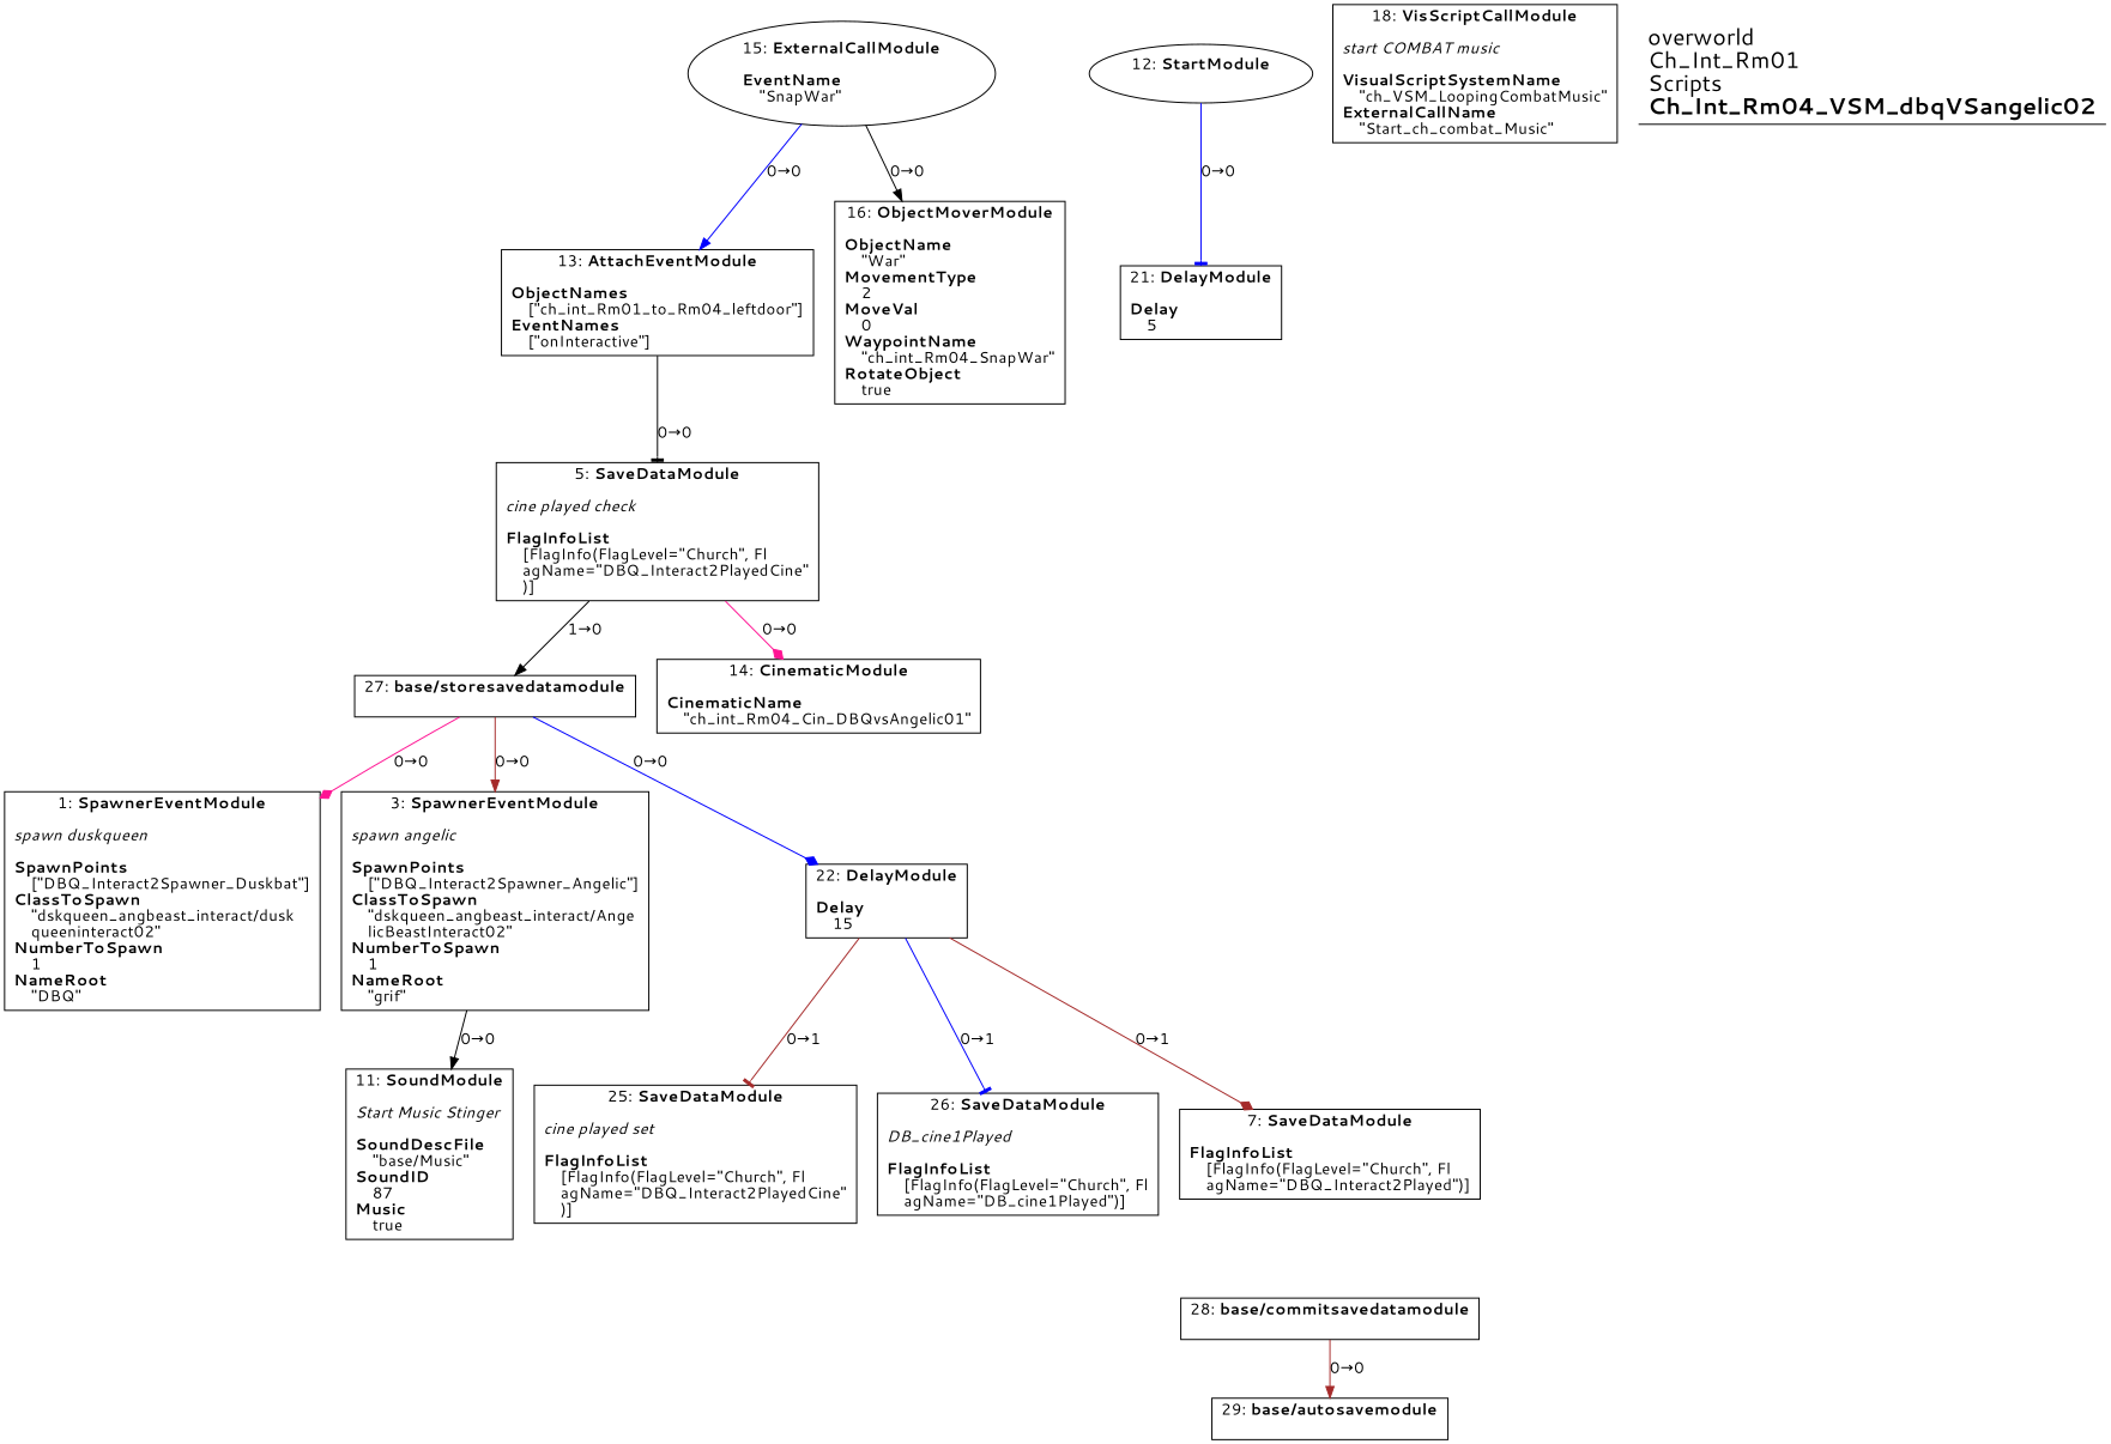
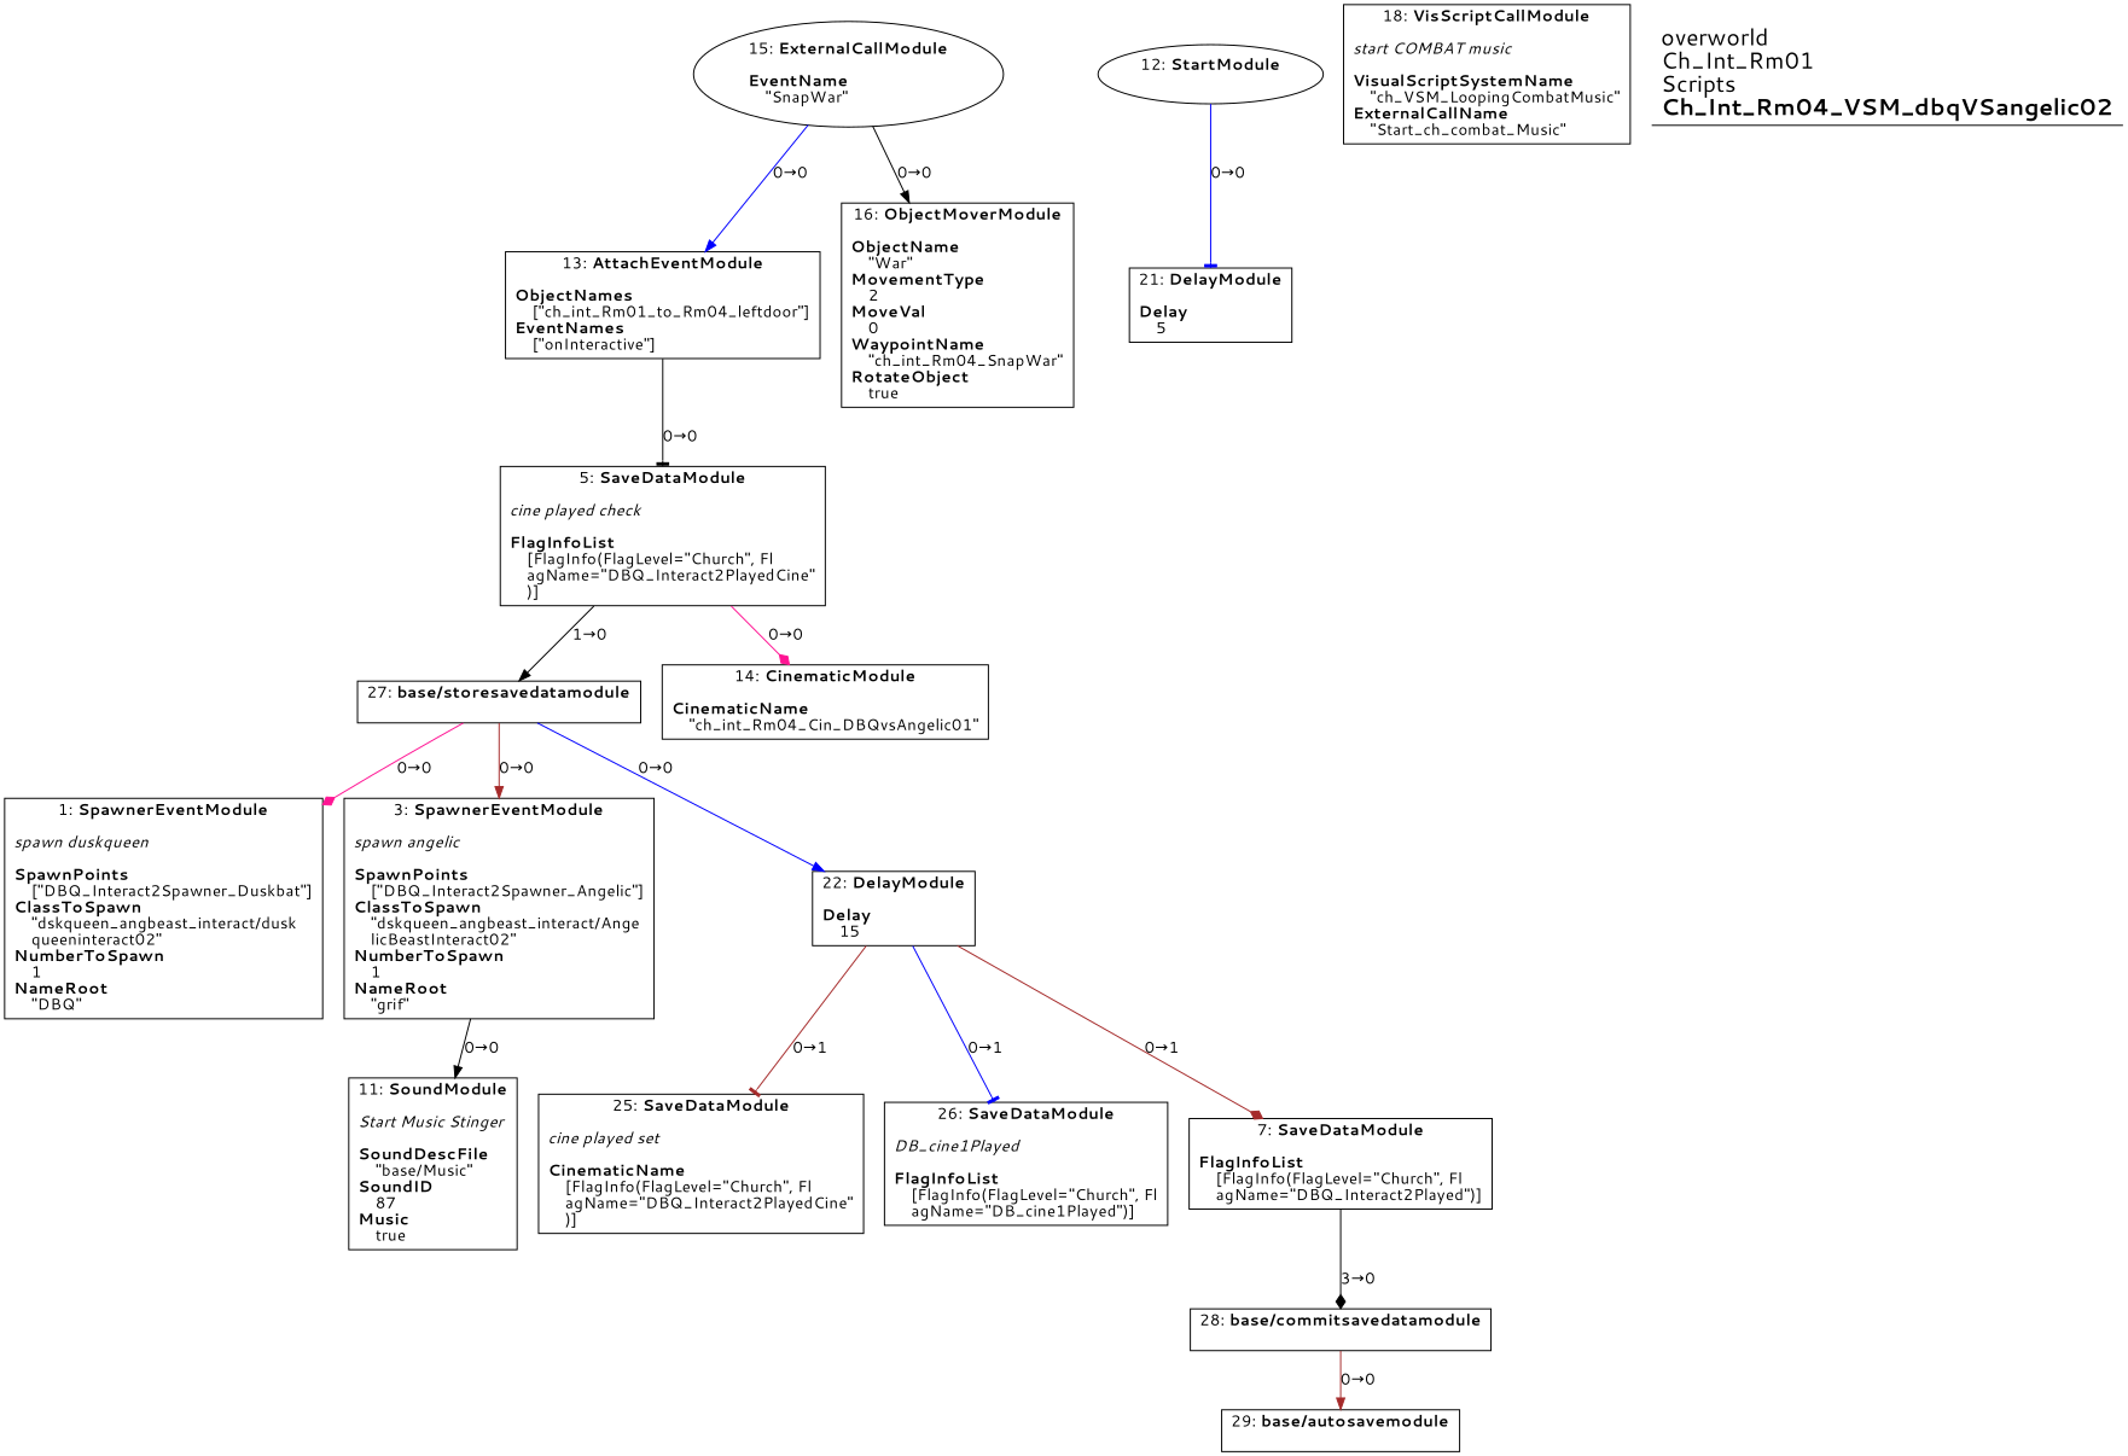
  digraph {
    fontname="Segoe UI"
    splines=spline
    node [fontname="Segoe UI" shape=box]
    edge [arrowhead=normal color=black fontname="Segoe UI"]
    n1 [label=<1: <b>SpawnerEventModule</b><br/><br/><i>spawn duskqueen<br align="left"/></i><br align="left"/><b>SpawnPoints</b><br align="left"/>    [&quot;DBQ_Interact2Spawner_Duskbat&quot;]<br align="left"/><b>ClassToSpawn</b><br align="left"/>    &quot;dskqueen_angbeast_interact/dusk<br align="left"/>    queeninteract02&quot;<br align="left"/><b>NumberToSpawn</b><br align="left"/>    1<br align="left"/><b>NameRoot</b><br align="left"/>    &quot;DBQ&quot;<br align="left"/>>]
    n2 [label=<3: <b>SpawnerEventModule</b><br/><br/><i>spawn angelic<br align="left"/></i><br align="left"/><b>SpawnPoints</b><br align="left"/>    [&quot;DBQ_Interact2Spawner_Angelic&quot;]<br align="left"/><b>ClassToSpawn</b><br align="left"/>    &quot;dskqueen_angbeast_interact/Ange<br align="left"/>    licBeastInteract02&quot;<br align="left"/><b>NumberToSpawn</b><br align="left"/>    1<br align="left"/><b>NameRoot</b><br align="left"/>    &quot;grif&quot;<br align="left"/>>]
    n3 [label=<11: <b>SoundModule</b><br/><br/><i>Start Music Stinger<br align="left"/></i><br align="left"/><b>SoundDescFile</b><br align="left"/>    &quot;base/Music&quot;<br align="left"/><b>SoundID</b><br align="left"/>    87<br align="left"/><b>Music</b><br align="left"/>    true<br align="left"/>>]
    n4 [label=<5: <b>SaveDataModule</b><br/><br/><i>cine played check<br align="left"/></i><br align="left"/><b>FlagInfoList</b><br align="left"/>    [FlagInfo(FlagLevel=&quot;Church&quot;, Fl<br align="left"/>    agName=&quot;DBQ_Interact2PlayedCine&quot;<br align="left"/>    )]<br align="left"/>>]
    n5 [label=<27: <b>base/storesavedatamodule</b><br/><br/>>]
    n6 [label=<14: <b>CinematicModule</b><br/><br/><b>CinematicName</b><br align="left"/>    &quot;ch_int_Rm04_Cin_DBQvsAngelic01&quot;<br align="left"/>>]
    n7 [label=<22: <b>DelayModule</b><br/><br/><b>Delay</b><br align="left"/>    15<br align="left"/>>]
-   n8 [label=<25: <b>SaveDataModule</b><br/><br/><i>cine played set<br align="left"/></i><br align="left"/><b>FlagInfoList</b><br align="left"/>    [FlagInfo(FlagLevel=&quot;Church&quot;, Fl<br align="left"/>    agName=&quot;DBQ_Interact2PlayedCine&quot;<br align="left"/>    )]<br align="left"/>>]
+   n8 [label=<25: <b>SaveDataModule</b><br/><br/><i>cine played set<br align="left"/></i><br align="left"/><b>CinematicName</b><br align="left"/>    [FlagInfo(FlagLevel=&quot;Church&quot;, Fl<br align="left"/>    agName=&quot;DBQ_Interact2PlayedCine&quot;<br align="left"/>    )]<br align="left"/>>]
    n9 [label=<26: <b>SaveDataModule</b><br/><br/><i>DB_cine1Played<br align="left"/></i><br align="left"/><b>FlagInfoList</b><br align="left"/>    [FlagInfo(FlagLevel=&quot;Church&quot;, Fl<br align="left"/>    agName=&quot;DB_cine1Played&quot;)]<br align="left"/>>]
    n10 [label=<7: <b>SaveDataModule</b><br/><br/><b>FlagInfoList</b><br align="left"/>    [FlagInfo(FlagLevel=&quot;Church&quot;, Fl<br align="left"/>    agName=&quot;DBQ_Interact2Played&quot;)]<br align="left"/>>]
    n11 [label=<28: <b>base/commitsavedatamodule</b><br/><br/>>]
    n12 [label=<29: <b>base/autosavemodule</b><br/><br/>>]
    n13 [label=<12: <b>StartModule</b><br/><br/>> shape=oval]
    n14 [label=<21: <b>DelayModule</b><br/><br/><b>Delay</b><br align="left"/>    5<br align="left"/>>]
    n15 [label=<13: <b>AttachEventModule</b><br/><br/><b>ObjectNames</b><br align="left"/>    [&quot;ch_int_Rm01_to_Rm04_leftdoor&quot;]<br align="left"/><b>EventNames</b><br align="left"/>    [&quot;onInteractive&quot;]<br align="left"/>>]
    n16 [label=<15: <b>ExternalCallModule</b><br/><br/><b>EventName</b><br align="left"/>    &quot;SnapWar&quot;<br align="left"/>> shape=oval]
    n17 [label=<16: <b>ObjectMoverModule</b><br/><br/><b>ObjectName</b><br align="left"/>    &quot;War&quot;<br align="left"/><b>MovementType</b><br align="left"/>    2<br align="left"/><b>MoveVal</b><br align="left"/>    0<br align="left"/><b>WaypointName</b><br align="left"/>    &quot;ch_int_Rm04_SnapWar&quot;<br align="left"/><b>RotateObject</b><br align="left"/>    true<br align="left"/>>]
    n18 [label=<18: <b>VisScriptCallModule</b><br/><br/><i>start COMBAT music<br align="left"/></i><br align="left"/><b>VisualScriptSystemName</b><br align="left"/>    &quot;ch_VSM_LoopingCombatMusic&quot;<br align="left"/><b>ExternalCallName</b><br align="left"/>    &quot;Start_ch_combat_Music&quot;<br align="left"/>>]
    n19 [label=<<font point-size="20">overworld<br align="left"/>Ch_Int_Rm01<br align="left"/>Scripts<br align="left"/><b>Ch_Int_Rm04_VSM_dbqVSangelic02</b><br align="left"/></font>> shape=underline]
    n2 -> n3 [label="0→0"]
    n4 -> n5 [label="1→0"]
    n4 -> n6 [arrowhead=diamond color=deeppink label="0→0"]
    n5 -> n1 [arrowhead=diamond color=deeppink label="0→0"]
    n5 -> n2 [color=brown label="0→0"]
-   n5 -> n7 [arrowhead=diamond color=blue label="0→0"]
+   n5 -> n7 [color=blue label="0→0"]
    n7 -> n8 [arrowhead=tee color=brown label="0→1"]
    n7 -> n9 [arrowhead=tee color=blue label="0→1"]
    n7 -> n10 [arrowhead=diamond color=brown label="0→1"]
+   n10 -> n11 [arrowhead=diamond label="3→0"]
    n11 -> n12 [color=brown label="0→0"]
    n13 -> n14 [arrowhead=tee color=blue label="0→0"]
    n15 -> n4 [arrowhead=tee label="0→0"]
    n16 -> n15 [color=blue label="0→0"]
    n16 -> n17 [label="0→0"]
  }
